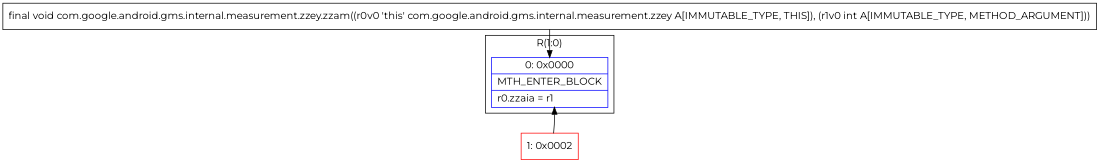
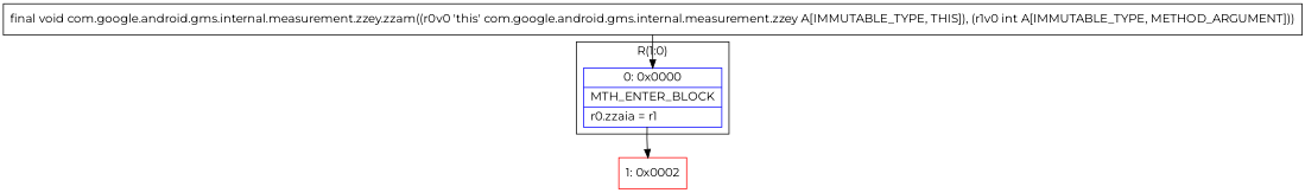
  digraph {
    fontname=Montserrat
    node [shape=record fontname=Montserrat]
    edge [fontname=Montserrat]
    n1 [color=blue label="{0\:\ 0x0000|MTH_ENTER_BLOCK\l|r0.zzaia = r1\l}"]
    n2 [color=red label="{1\:\ 0x0002}"]
    n3 [label="{final void com.google.android.gms.internal.measurement.zzey.zzam((r0v0 'this' com.google.android.gms.internal.measurement.zzey A[IMMUTABLE_TYPE, THIS]), (r1v0 int A[IMMUTABLE_TYPE, METHOD_ARGUMENT])) }"]
    subgraph cluster_1 {
      label="R(1:0)"
      n1
    }
-   n2 -> n1
+   n1 -> n2
    n3 -> n1
  }
